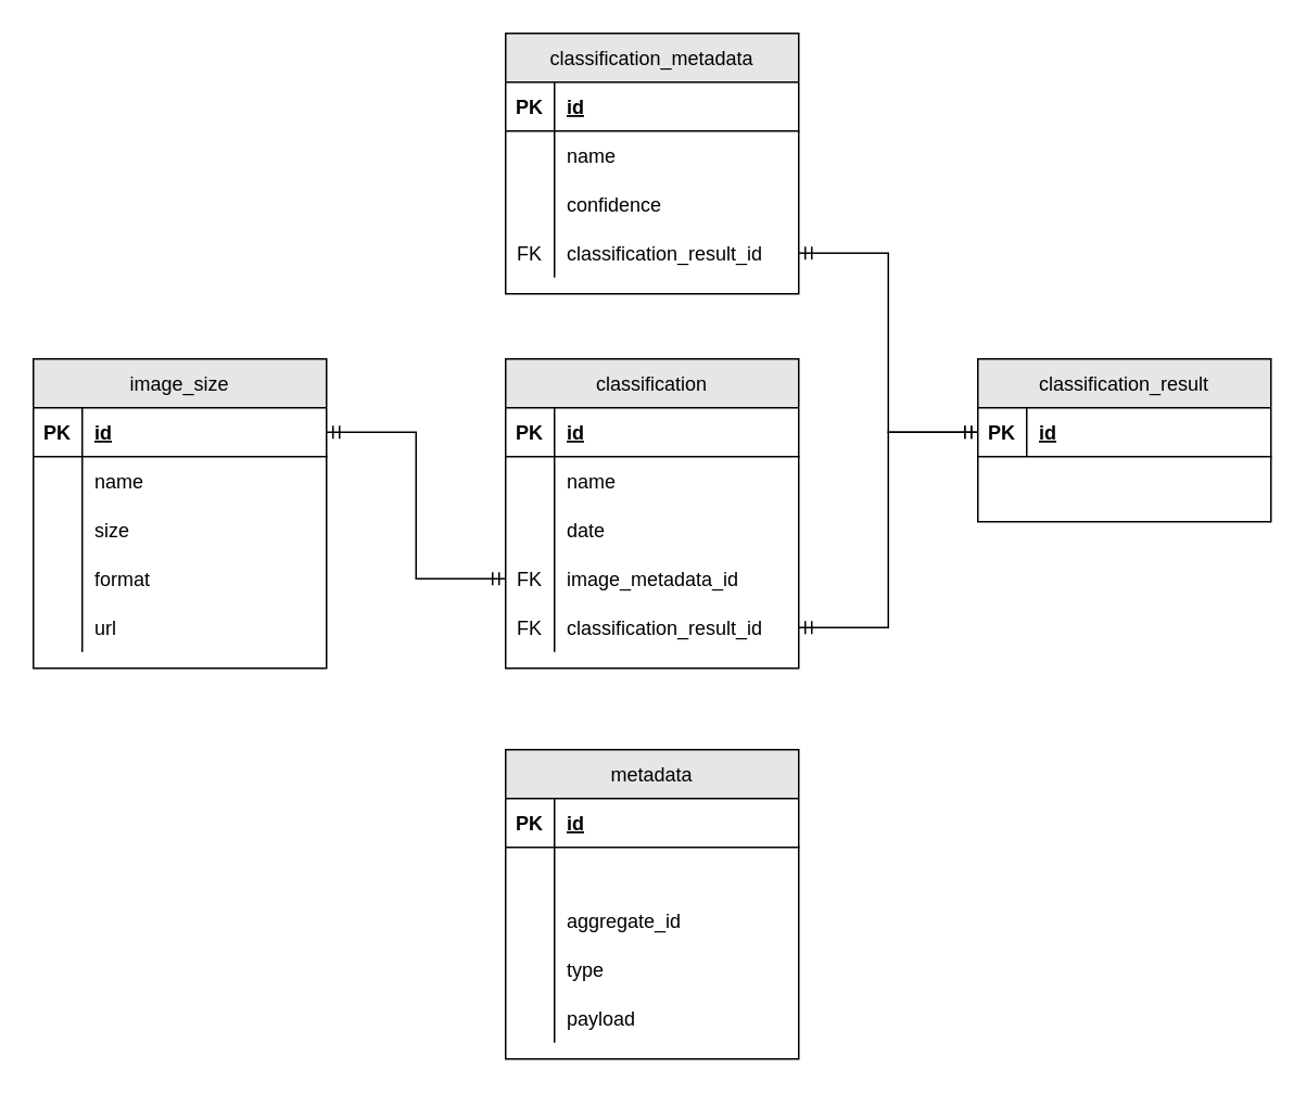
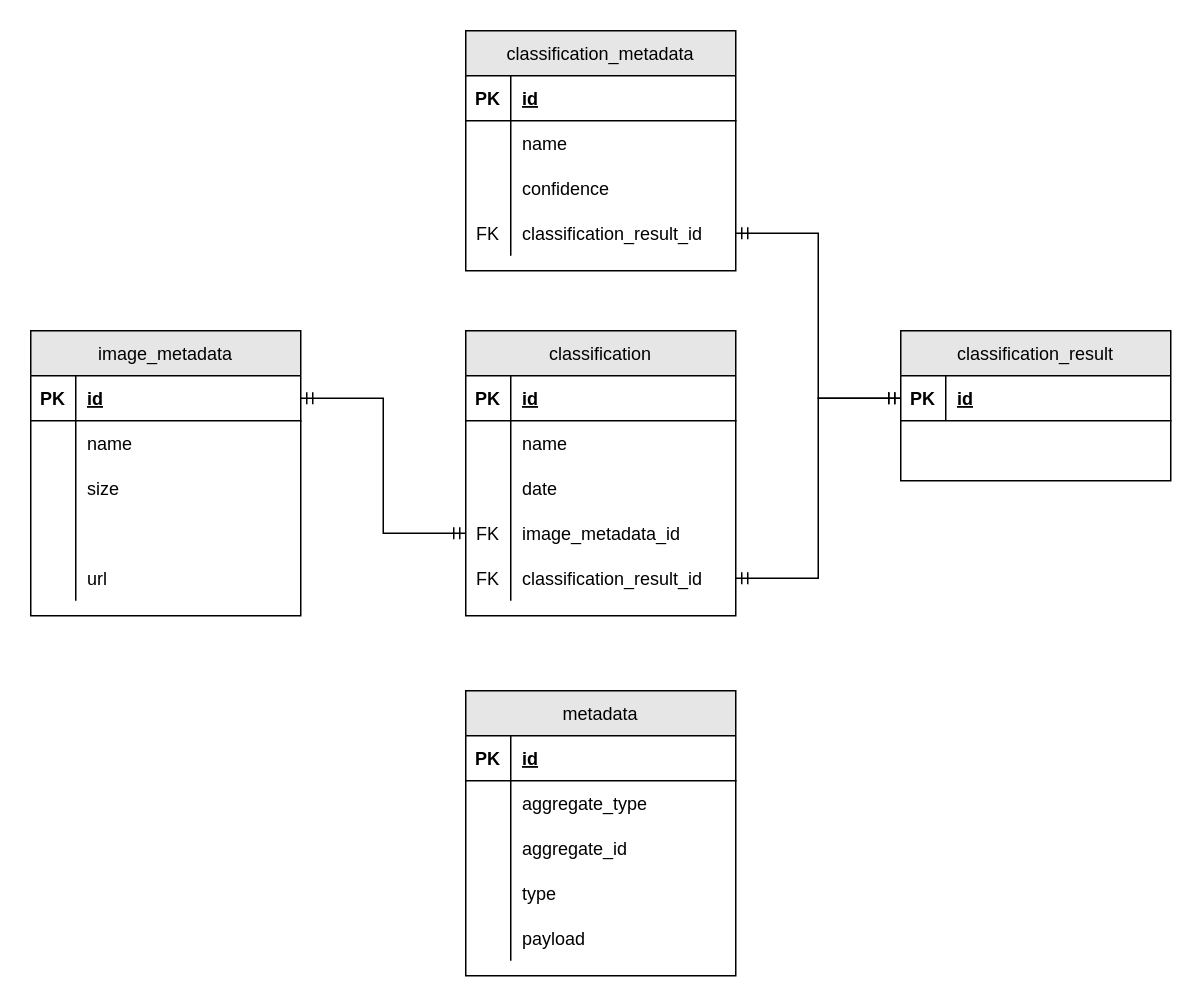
  <mxCell id="0" />
  <mxCell id="1" parent="0" />
  <mxCell id="2" style="edgeStyle=orthogonalEdgeStyle;rounded=0;orthogonalLoop=1;jettySize=auto;html=1;exitX=0;exitY=0.5;exitDx=0;exitDy=0;entryX=1;entryY=0.5;entryDx=0;entryDy=0;endArrow=ERmandOne;endFill=0;startArrow=ERmandOne;startFill=0;" parent="1" source="37" target="6" edge="1"><mxGeometry relative="1" as="geometry" /></mxCell>
  <mxCell id="3" style="edgeStyle=orthogonalEdgeStyle;rounded=0;orthogonalLoop=1;jettySize=auto;html=1;exitX=1;exitY=0.5;exitDx=0;exitDy=0;entryX=0;entryY=0.5;entryDx=0;entryDy=0;endArrow=ERmandOne;endFill=0;startArrow=ERmandOne;startFill=0;" parent="1" source="40" target="22" edge="1"><mxGeometry relative="1" as="geometry" /></mxCell>
  <mxCell id="4" style="edgeStyle=orthogonalEdgeStyle;rounded=0;orthogonalLoop=1;jettySize=auto;html=1;exitX=1;exitY=0.5;exitDx=0;exitDy=0;entryX=0;entryY=0.5;entryDx=0;entryDy=0;startArrow=ERmandOne;startFill=0;endArrow=ERmandOne;endFill=0;" edge="1" parent="1" source="53" target="22"><mxGeometry relative="1" as="geometry" /></mxCell>
- <mxCell id="5" value="image_size" style="shape=table;startSize=30;container=1;collapsible=1;childLayout=tableLayout;fixedRows=1;rowLines=0;fontStyle=0;align=center;resizeLast=1;labelBackgroundColor=none;swimlaneFillColor=none;gradientColor=none;fillColor=#E6E6E6;" parent="1" vertex="1"><mxGeometry x="20" y="220" width="180" height="190" as="geometry" /></mxCell>
+ <mxCell id="5" value="image_metadata" style="shape=table;startSize=30;container=1;collapsible=1;childLayout=tableLayout;fixedRows=1;rowLines=0;fontStyle=0;align=center;resizeLast=1;labelBackgroundColor=none;swimlaneFillColor=none;gradientColor=none;fillColor=#E6E6E6;" parent="1" vertex="1"><mxGeometry x="20" y="220" width="180" height="190" as="geometry" /></mxCell>
  <mxCell id="6" value="" style="shape=partialRectangle;collapsible=0;dropTarget=0;pointerEvents=0;fillColor=none;top=0;left=0;bottom=1;right=0;points=[[0,0.5],[1,0.5]];portConstraint=eastwest;" parent="5" vertex="1"><mxGeometry y="30" width="180" height="30" as="geometry" /></mxCell>
  <mxCell id="7" value="PK" style="shape=partialRectangle;connectable=0;fillColor=none;top=0;left=0;bottom=0;right=0;fontStyle=1;overflow=hidden;" parent="6" vertex="1"><mxGeometry width="30" height="30" as="geometry" /></mxCell>
  <mxCell id="8" value="id" style="shape=partialRectangle;connectable=0;fillColor=none;top=0;left=0;bottom=0;right=0;align=left;spacingLeft=6;fontStyle=5;overflow=hidden;" parent="6" vertex="1"><mxGeometry x="30" width="150" height="30" as="geometry" /></mxCell>
  <mxCell id="9" value="" style="shape=partialRectangle;collapsible=0;dropTarget=0;pointerEvents=0;fillColor=none;top=0;left=0;bottom=0;right=0;points=[[0,0.5],[1,0.5]];portConstraint=eastwest;" parent="5" vertex="1"><mxGeometry y="60" width="180" height="30" as="geometry" /></mxCell>
  <mxCell id="10" value="" style="shape=partialRectangle;connectable=0;fillColor=none;top=0;left=0;bottom=0;right=0;editable=1;overflow=hidden;" parent="9" vertex="1"><mxGeometry width="30" height="30" as="geometry" /></mxCell>
  <mxCell id="11" value="name" style="shape=partialRectangle;connectable=0;fillColor=none;top=0;left=0;bottom=0;right=0;align=left;spacingLeft=6;overflow=hidden;" parent="9" vertex="1"><mxGeometry x="30" width="150" height="30" as="geometry" /></mxCell>
  <mxCell id="12" value="" style="shape=partialRectangle;collapsible=0;dropTarget=0;pointerEvents=0;fillColor=none;top=0;left=0;bottom=0;right=0;points=[[0,0.5],[1,0.5]];portConstraint=eastwest;" parent="5" vertex="1"><mxGeometry y="90" width="180" height="30" as="geometry" /></mxCell>
  <mxCell id="13" value="" style="shape=partialRectangle;connectable=0;fillColor=none;top=0;left=0;bottom=0;right=0;editable=1;overflow=hidden;" parent="12" vertex="1"><mxGeometry width="30" height="30" as="geometry" /></mxCell>
  <mxCell id="14" value="size" style="shape=partialRectangle;connectable=0;fillColor=none;top=0;left=0;bottom=0;right=0;align=left;spacingLeft=6;overflow=hidden;" parent="12" vertex="1"><mxGeometry x="30" width="150" height="30" as="geometry" /></mxCell>
  <mxCell id="15" value="" style="shape=partialRectangle;collapsible=0;dropTarget=0;pointerEvents=0;fillColor=none;top=0;left=0;bottom=0;right=0;points=[[0,0.5],[1,0.5]];portConstraint=eastwest;" parent="5" vertex="1"><mxGeometry y="120" width="180" height="30" as="geometry" /></mxCell>
  <mxCell id="16" value="" style="shape=partialRectangle;connectable=0;fillColor=none;top=0;left=0;bottom=0;right=0;editable=1;overflow=hidden;" parent="15" vertex="1"><mxGeometry width="30" height="30" as="geometry" /></mxCell>
- <mxCell id="17" value="format" style="shape=partialRectangle;connectable=0;fillColor=none;top=0;left=0;bottom=0;right=0;align=left;spacingLeft=6;overflow=hidden;" parent="15" vertex="1"><mxGeometry x="30" width="150" height="30" as="geometry" /></mxCell>
  <mxCell id="18" style="shape=partialRectangle;collapsible=0;dropTarget=0;pointerEvents=0;fillColor=none;top=0;left=0;bottom=0;right=0;points=[[0,0.5],[1,0.5]];portConstraint=eastwest;" parent="5" vertex="1"><mxGeometry y="150" width="180" height="30" as="geometry" /></mxCell>
  <mxCell id="19" style="shape=partialRectangle;connectable=0;fillColor=none;top=0;left=0;bottom=0;right=0;editable=1;overflow=hidden;" parent="18" vertex="1"><mxGeometry width="30" height="30" as="geometry" /></mxCell>
  <mxCell id="20" value="url" style="shape=partialRectangle;connectable=0;fillColor=none;top=0;left=0;bottom=0;right=0;align=left;spacingLeft=6;overflow=hidden;" parent="18" vertex="1"><mxGeometry x="30" width="150" height="30" as="geometry" /></mxCell>
  <mxCell id="21" value="classification_result" style="shape=table;startSize=30;container=1;collapsible=1;childLayout=tableLayout;fixedRows=1;rowLines=0;fontStyle=0;align=center;resizeLast=1;fillColor=#E6E6E6;" parent="1" vertex="1"><mxGeometry x="600" y="220" width="180" height="100" as="geometry" /></mxCell>
  <mxCell id="22" value="" style="shape=partialRectangle;collapsible=0;dropTarget=0;pointerEvents=0;fillColor=none;top=0;left=0;bottom=1;right=0;points=[[0,0.5],[1,0.5]];portConstraint=eastwest;" parent="21" vertex="1"><mxGeometry y="30" width="180" height="30" as="geometry" /></mxCell>
  <mxCell id="23" value="PK" style="shape=partialRectangle;connectable=0;fillColor=none;top=0;left=0;bottom=0;right=0;fontStyle=1;overflow=hidden;" parent="22" vertex="1"><mxGeometry width="30" height="30" as="geometry" /></mxCell>
  <mxCell id="24" value="id" style="shape=partialRectangle;connectable=0;fillColor=none;top=0;left=0;bottom=0;right=0;align=left;spacingLeft=6;fontStyle=5;overflow=hidden;" parent="22" vertex="1"><mxGeometry x="30" width="150" height="30" as="geometry" /></mxCell>
  <mxCell id="25" value="" style="shape=partialRectangle;collapsible=0;dropTarget=0;pointerEvents=0;fillColor=none;top=0;left=0;bottom=0;right=0;points=[[0,0.5],[1,0.5]];portConstraint=eastwest;" parent="21" vertex="1"><mxGeometry y="60" width="180" height="30" as="geometry" /></mxCell>
  <mxCell id="26" value="" style="shape=partialRectangle;connectable=0;fillColor=none;top=0;left=0;bottom=0;right=0;editable=1;overflow=hidden;" parent="25" vertex="1"><mxGeometry width="30" height="30" as="geometry" /></mxCell>
  <mxCell id="27" value="classification" style="shape=table;startSize=30;container=1;collapsible=1;childLayout=tableLayout;fixedRows=1;rowLines=0;fontStyle=0;align=center;resizeLast=1;fillColor=#E6E6E6;" parent="1" vertex="1"><mxGeometry x="310" y="220" width="180" height="190" as="geometry" /></mxCell>
  <mxCell id="28" value="" style="shape=partialRectangle;collapsible=0;dropTarget=0;pointerEvents=0;fillColor=none;top=0;left=0;bottom=1;right=0;points=[[0,0.5],[1,0.5]];portConstraint=eastwest;" parent="27" vertex="1"><mxGeometry y="30" width="180" height="30" as="geometry" /></mxCell>
  <mxCell id="29" value="PK" style="shape=partialRectangle;connectable=0;fillColor=none;top=0;left=0;bottom=0;right=0;fontStyle=1;overflow=hidden;" parent="28" vertex="1"><mxGeometry width="30" height="30" as="geometry" /></mxCell>
  <mxCell id="30" value="id" style="shape=partialRectangle;connectable=0;fillColor=none;top=0;left=0;bottom=0;right=0;align=left;spacingLeft=6;fontStyle=5;overflow=hidden;" parent="28" vertex="1"><mxGeometry x="30" width="150" height="30" as="geometry" /></mxCell>
  <mxCell id="31" value="" style="shape=partialRectangle;collapsible=0;dropTarget=0;pointerEvents=0;fillColor=none;top=0;left=0;bottom=0;right=0;points=[[0,0.5],[1,0.5]];portConstraint=eastwest;" parent="27" vertex="1"><mxGeometry y="60" width="180" height="30" as="geometry" /></mxCell>
  <mxCell id="32" value="" style="shape=partialRectangle;connectable=0;fillColor=none;top=0;left=0;bottom=0;right=0;editable=1;overflow=hidden;" parent="31" vertex="1"><mxGeometry width="30" height="30" as="geometry" /></mxCell>
  <mxCell id="33" value="name" style="shape=partialRectangle;connectable=0;fillColor=none;top=0;left=0;bottom=0;right=0;align=left;spacingLeft=6;overflow=hidden;" parent="31" vertex="1"><mxGeometry x="30" width="150" height="30" as="geometry" /></mxCell>
  <mxCell id="34" value="" style="shape=partialRectangle;collapsible=0;dropTarget=0;pointerEvents=0;fillColor=none;top=0;left=0;bottom=0;right=0;points=[[0,0.5],[1,0.5]];portConstraint=eastwest;" parent="27" vertex="1"><mxGeometry y="90" width="180" height="30" as="geometry" /></mxCell>
  <mxCell id="35" value="" style="shape=partialRectangle;connectable=0;fillColor=none;top=0;left=0;bottom=0;right=0;editable=1;overflow=hidden;" parent="34" vertex="1"><mxGeometry width="30" height="30" as="geometry" /></mxCell>
  <mxCell id="36" value="date" style="shape=partialRectangle;connectable=0;fillColor=none;top=0;left=0;bottom=0;right=0;align=left;spacingLeft=6;overflow=hidden;" parent="34" vertex="1"><mxGeometry x="30" width="150" height="30" as="geometry" /></mxCell>
  <mxCell id="37" value="" style="shape=partialRectangle;collapsible=0;dropTarget=0;pointerEvents=0;fillColor=none;top=0;left=0;bottom=0;right=0;points=[[0,0.5],[1,0.5]];portConstraint=eastwest;" parent="27" vertex="1"><mxGeometry y="120" width="180" height="30" as="geometry" /></mxCell>
  <mxCell id="38" value="FK" style="shape=partialRectangle;connectable=0;fillColor=none;top=0;left=0;bottom=0;right=0;editable=1;overflow=hidden;" parent="37" vertex="1"><mxGeometry width="30" height="30" as="geometry" /></mxCell>
  <mxCell id="39" value="image_metadata_id" style="shape=partialRectangle;connectable=0;fillColor=none;top=0;left=0;bottom=0;right=0;align=left;spacingLeft=6;overflow=hidden;" parent="37" vertex="1"><mxGeometry x="30" width="150" height="30" as="geometry" /></mxCell>
  <mxCell id="40" style="shape=partialRectangle;collapsible=0;dropTarget=0;pointerEvents=0;fillColor=none;top=0;left=0;bottom=0;right=0;points=[[0,0.5],[1,0.5]];portConstraint=eastwest;" parent="27" vertex="1"><mxGeometry y="150" width="180" height="30" as="geometry" /></mxCell>
  <mxCell id="41" value="FK" style="shape=partialRectangle;connectable=0;fillColor=none;top=0;left=0;bottom=0;right=0;editable=1;overflow=hidden;" parent="40" vertex="1"><mxGeometry width="30" height="30" as="geometry" /></mxCell>
  <mxCell id="42" value="classification_result_id" style="shape=partialRectangle;connectable=0;fillColor=none;top=0;left=0;bottom=0;right=0;align=left;spacingLeft=6;overflow=hidden;" parent="40" vertex="1"><mxGeometry x="30" width="150" height="30" as="geometry" /></mxCell>
  <mxCell id="43" value="classification_metadata" style="shape=table;startSize=30;container=1;collapsible=1;childLayout=tableLayout;fixedRows=1;rowLines=0;fontStyle=0;align=center;resizeLast=1;labelBackgroundColor=none;swimlaneFillColor=none;gradientColor=none;fillColor=#E6E6E6;" vertex="1" parent="1"><mxGeometry x="310" y="20" width="180" height="160" as="geometry" /></mxCell>
  <mxCell id="44" value="" style="shape=partialRectangle;collapsible=0;dropTarget=0;pointerEvents=0;fillColor=none;top=0;left=0;bottom=1;right=0;points=[[0,0.5],[1,0.5]];portConstraint=eastwest;" vertex="1" parent="43"><mxGeometry y="30" width="180" height="30" as="geometry" /></mxCell>
  <mxCell id="45" value="PK" style="shape=partialRectangle;connectable=0;fillColor=none;top=0;left=0;bottom=0;right=0;fontStyle=1;overflow=hidden;" vertex="1" parent="44"><mxGeometry width="30" height="30" as="geometry" /></mxCell>
  <mxCell id="46" value="id" style="shape=partialRectangle;connectable=0;fillColor=none;top=0;left=0;bottom=0;right=0;align=left;spacingLeft=6;fontStyle=5;overflow=hidden;" vertex="1" parent="44"><mxGeometry x="30" width="150" height="30" as="geometry" /></mxCell>
  <mxCell id="47" value="" style="shape=partialRectangle;collapsible=0;dropTarget=0;pointerEvents=0;fillColor=none;top=0;left=0;bottom=0;right=0;points=[[0,0.5],[1,0.5]];portConstraint=eastwest;" vertex="1" parent="43"><mxGeometry y="60" width="180" height="30" as="geometry" /></mxCell>
  <mxCell id="48" value="" style="shape=partialRectangle;connectable=0;fillColor=none;top=0;left=0;bottom=0;right=0;editable=1;overflow=hidden;" vertex="1" parent="47"><mxGeometry width="30" height="30" as="geometry" /></mxCell>
  <mxCell id="49" value="name" style="shape=partialRectangle;connectable=0;fillColor=none;top=0;left=0;bottom=0;right=0;align=left;spacingLeft=6;overflow=hidden;" vertex="1" parent="47"><mxGeometry x="30" width="150" height="30" as="geometry" /></mxCell>
  <mxCell id="50" value="" style="shape=partialRectangle;collapsible=0;dropTarget=0;pointerEvents=0;fillColor=none;top=0;left=0;bottom=0;right=0;points=[[0,0.5],[1,0.5]];portConstraint=eastwest;" vertex="1" parent="43"><mxGeometry y="90" width="180" height="30" as="geometry" /></mxCell>
  <mxCell id="51" value="" style="shape=partialRectangle;connectable=0;fillColor=none;top=0;left=0;bottom=0;right=0;editable=1;overflow=hidden;" vertex="1" parent="50"><mxGeometry width="30" height="30" as="geometry" /></mxCell>
  <mxCell id="52" value="confidence" style="shape=partialRectangle;connectable=0;fillColor=none;top=0;left=0;bottom=0;right=0;align=left;spacingLeft=6;overflow=hidden;" vertex="1" parent="50"><mxGeometry x="30" width="150" height="30" as="geometry" /></mxCell>
  <mxCell id="53" value="" style="shape=partialRectangle;collapsible=0;dropTarget=0;pointerEvents=0;fillColor=none;top=0;left=0;bottom=0;right=0;points=[[0,0.5],[1,0.5]];portConstraint=eastwest;" vertex="1" parent="43"><mxGeometry y="120" width="180" height="30" as="geometry" /></mxCell>
  <mxCell id="54" value="FK" style="shape=partialRectangle;connectable=0;fillColor=none;top=0;left=0;bottom=0;right=0;editable=1;overflow=hidden;" vertex="1" parent="53"><mxGeometry width="30" height="30" as="geometry" /></mxCell>
  <mxCell id="55" value="classification_result_id" style="shape=partialRectangle;connectable=0;fillColor=none;top=0;left=0;bottom=0;right=0;align=left;spacingLeft=6;overflow=hidden;" vertex="1" parent="53"><mxGeometry x="30" width="150" height="30" as="geometry" /></mxCell>
  <mxCell id="56" value="metadata" style="shape=table;startSize=30;container=1;collapsible=1;childLayout=tableLayout;fixedRows=1;rowLines=0;fontStyle=0;align=center;resizeLast=1;labelBackgroundColor=none;swimlaneFillColor=none;gradientColor=none;fillColor=#E6E6E6;" parent="1" vertex="1"><mxGeometry x="310" y="460" width="180" height="190" as="geometry" /></mxCell>
  <mxCell id="57" value="" style="shape=partialRectangle;collapsible=0;dropTarget=0;pointerEvents=0;fillColor=none;top=0;left=0;bottom=1;right=0;points=[[0,0.5],[1,0.5]];portConstraint=eastwest;" parent="56" vertex="1"><mxGeometry y="30" width="180" height="30" as="geometry" /></mxCell>
  <mxCell id="58" value="PK" style="shape=partialRectangle;connectable=0;fillColor=none;top=0;left=0;bottom=0;right=0;fontStyle=1;overflow=hidden;" parent="57" vertex="1"><mxGeometry width="30" height="30" as="geometry" /></mxCell>
  <mxCell id="59" value="id" style="shape=partialRectangle;connectable=0;fillColor=none;top=0;left=0;bottom=0;right=0;align=left;spacingLeft=6;fontStyle=5;overflow=hidden;" parent="57" vertex="1"><mxGeometry x="30" width="150" height="30" as="geometry" /></mxCell>
  <mxCell id="60" value="" style="shape=partialRectangle;collapsible=0;dropTarget=0;pointerEvents=0;fillColor=none;top=0;left=0;bottom=0;right=0;points=[[0,0.5],[1,0.5]];portConstraint=eastwest;" parent="56" vertex="1"><mxGeometry y="60" width="180" height="30" as="geometry" /></mxCell>
  <mxCell id="61" value="" style="shape=partialRectangle;connectable=0;fillColor=none;top=0;left=0;bottom=0;right=0;editable=1;overflow=hidden;" parent="60" vertex="1"><mxGeometry width="30" height="30" as="geometry" /></mxCell>
+ <mxCell id="62" value="aggregate_type" style="shape=partialRectangle;connectable=0;fillColor=none;top=0;left=0;bottom=0;right=0;align=left;spacingLeft=6;overflow=hidden;" parent="60" vertex="1"><mxGeometry x="30" width="150" height="30" as="geometry" /></mxCell>
  <mxCell id="63" value="" style="shape=partialRectangle;collapsible=0;dropTarget=0;pointerEvents=0;fillColor=none;top=0;left=0;bottom=0;right=0;points=[[0,0.5],[1,0.5]];portConstraint=eastwest;" parent="56" vertex="1"><mxGeometry y="90" width="180" height="30" as="geometry" /></mxCell>
  <mxCell id="64" value="" style="shape=partialRectangle;connectable=0;fillColor=none;top=0;left=0;bottom=0;right=0;editable=1;overflow=hidden;" parent="63" vertex="1"><mxGeometry width="30" height="30" as="geometry" /></mxCell>
  <mxCell id="65" value="aggregate_id" style="shape=partialRectangle;connectable=0;fillColor=none;top=0;left=0;bottom=0;right=0;align=left;spacingLeft=6;overflow=hidden;" parent="63" vertex="1"><mxGeometry x="30" width="150" height="30" as="geometry" /></mxCell>
  <mxCell id="66" value="" style="shape=partialRectangle;collapsible=0;dropTarget=0;pointerEvents=0;fillColor=none;top=0;left=0;bottom=0;right=0;points=[[0,0.5],[1,0.5]];portConstraint=eastwest;" parent="56" vertex="1"><mxGeometry y="120" width="180" height="30" as="geometry" /></mxCell>
  <mxCell id="67" value="" style="shape=partialRectangle;connectable=0;fillColor=none;top=0;left=0;bottom=0;right=0;editable=1;overflow=hidden;" parent="66" vertex="1"><mxGeometry width="30" height="30" as="geometry" /></mxCell>
  <mxCell id="68" value="type" style="shape=partialRectangle;connectable=0;fillColor=none;top=0;left=0;bottom=0;right=0;align=left;spacingLeft=6;overflow=hidden;" parent="66" vertex="1"><mxGeometry x="30" width="150" height="30" as="geometry" /></mxCell>
  <mxCell id="69" style="shape=partialRectangle;collapsible=0;dropTarget=0;pointerEvents=0;fillColor=none;top=0;left=0;bottom=0;right=0;points=[[0,0.5],[1,0.5]];portConstraint=eastwest;" parent="56" vertex="1"><mxGeometry y="150" width="180" height="30" as="geometry" /></mxCell>
  <mxCell id="70" style="shape=partialRectangle;connectable=0;fillColor=none;top=0;left=0;bottom=0;right=0;editable=1;overflow=hidden;" parent="69" vertex="1"><mxGeometry width="30" height="30" as="geometry" /></mxCell>
  <mxCell id="71" value="payload" style="shape=partialRectangle;connectable=0;fillColor=none;top=0;left=0;bottom=0;right=0;align=left;spacingLeft=6;overflow=hidden;" parent="69" vertex="1"><mxGeometry x="30" width="150" height="30" as="geometry" /></mxCell>
